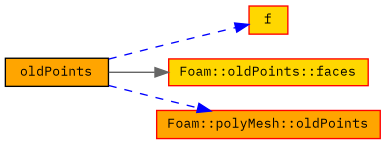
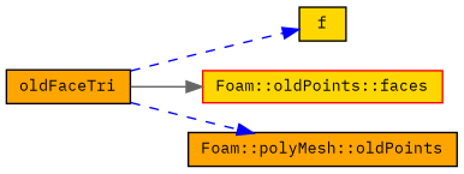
  digraph {
    fontname="IBM Plex Mono"
    rankdir=LR
    node [color=black fillcolor=orange fontname="IBM Plex Mono" fontsize=10 shape=record style=filled]
    edge [color=blue fontname="IBM Plex Mono" fontsize=10 labelfontname=Helvetica labelfontsize=10 style=dashed]
-   n1 [fontcolor=black height=0.2 label=oldPoints width=0.4]
-   n2 [color=red fillcolor=gold height=0.2 label=f width=0.4]
+   n1 [fontcolor=black height=0.2 label=oldFaceTri width=0.4]
+   n2 [fillcolor=gold height=0.2 label=f width=0.4]
    n3 [color=red fillcolor=gold height=0.2 label="Foam::oldPoints::faces" width=0.4]
-   n4 [color=red height=0.2 label="Foam::polyMesh::oldPoints" width=0.4]
+   n4 [height=0.2 label="Foam::polyMesh::oldPoints" width=0.4]
    n1 -> n2
    n1 -> n3 [color=gray40 style=solid]
    n1 -> n4
  }
